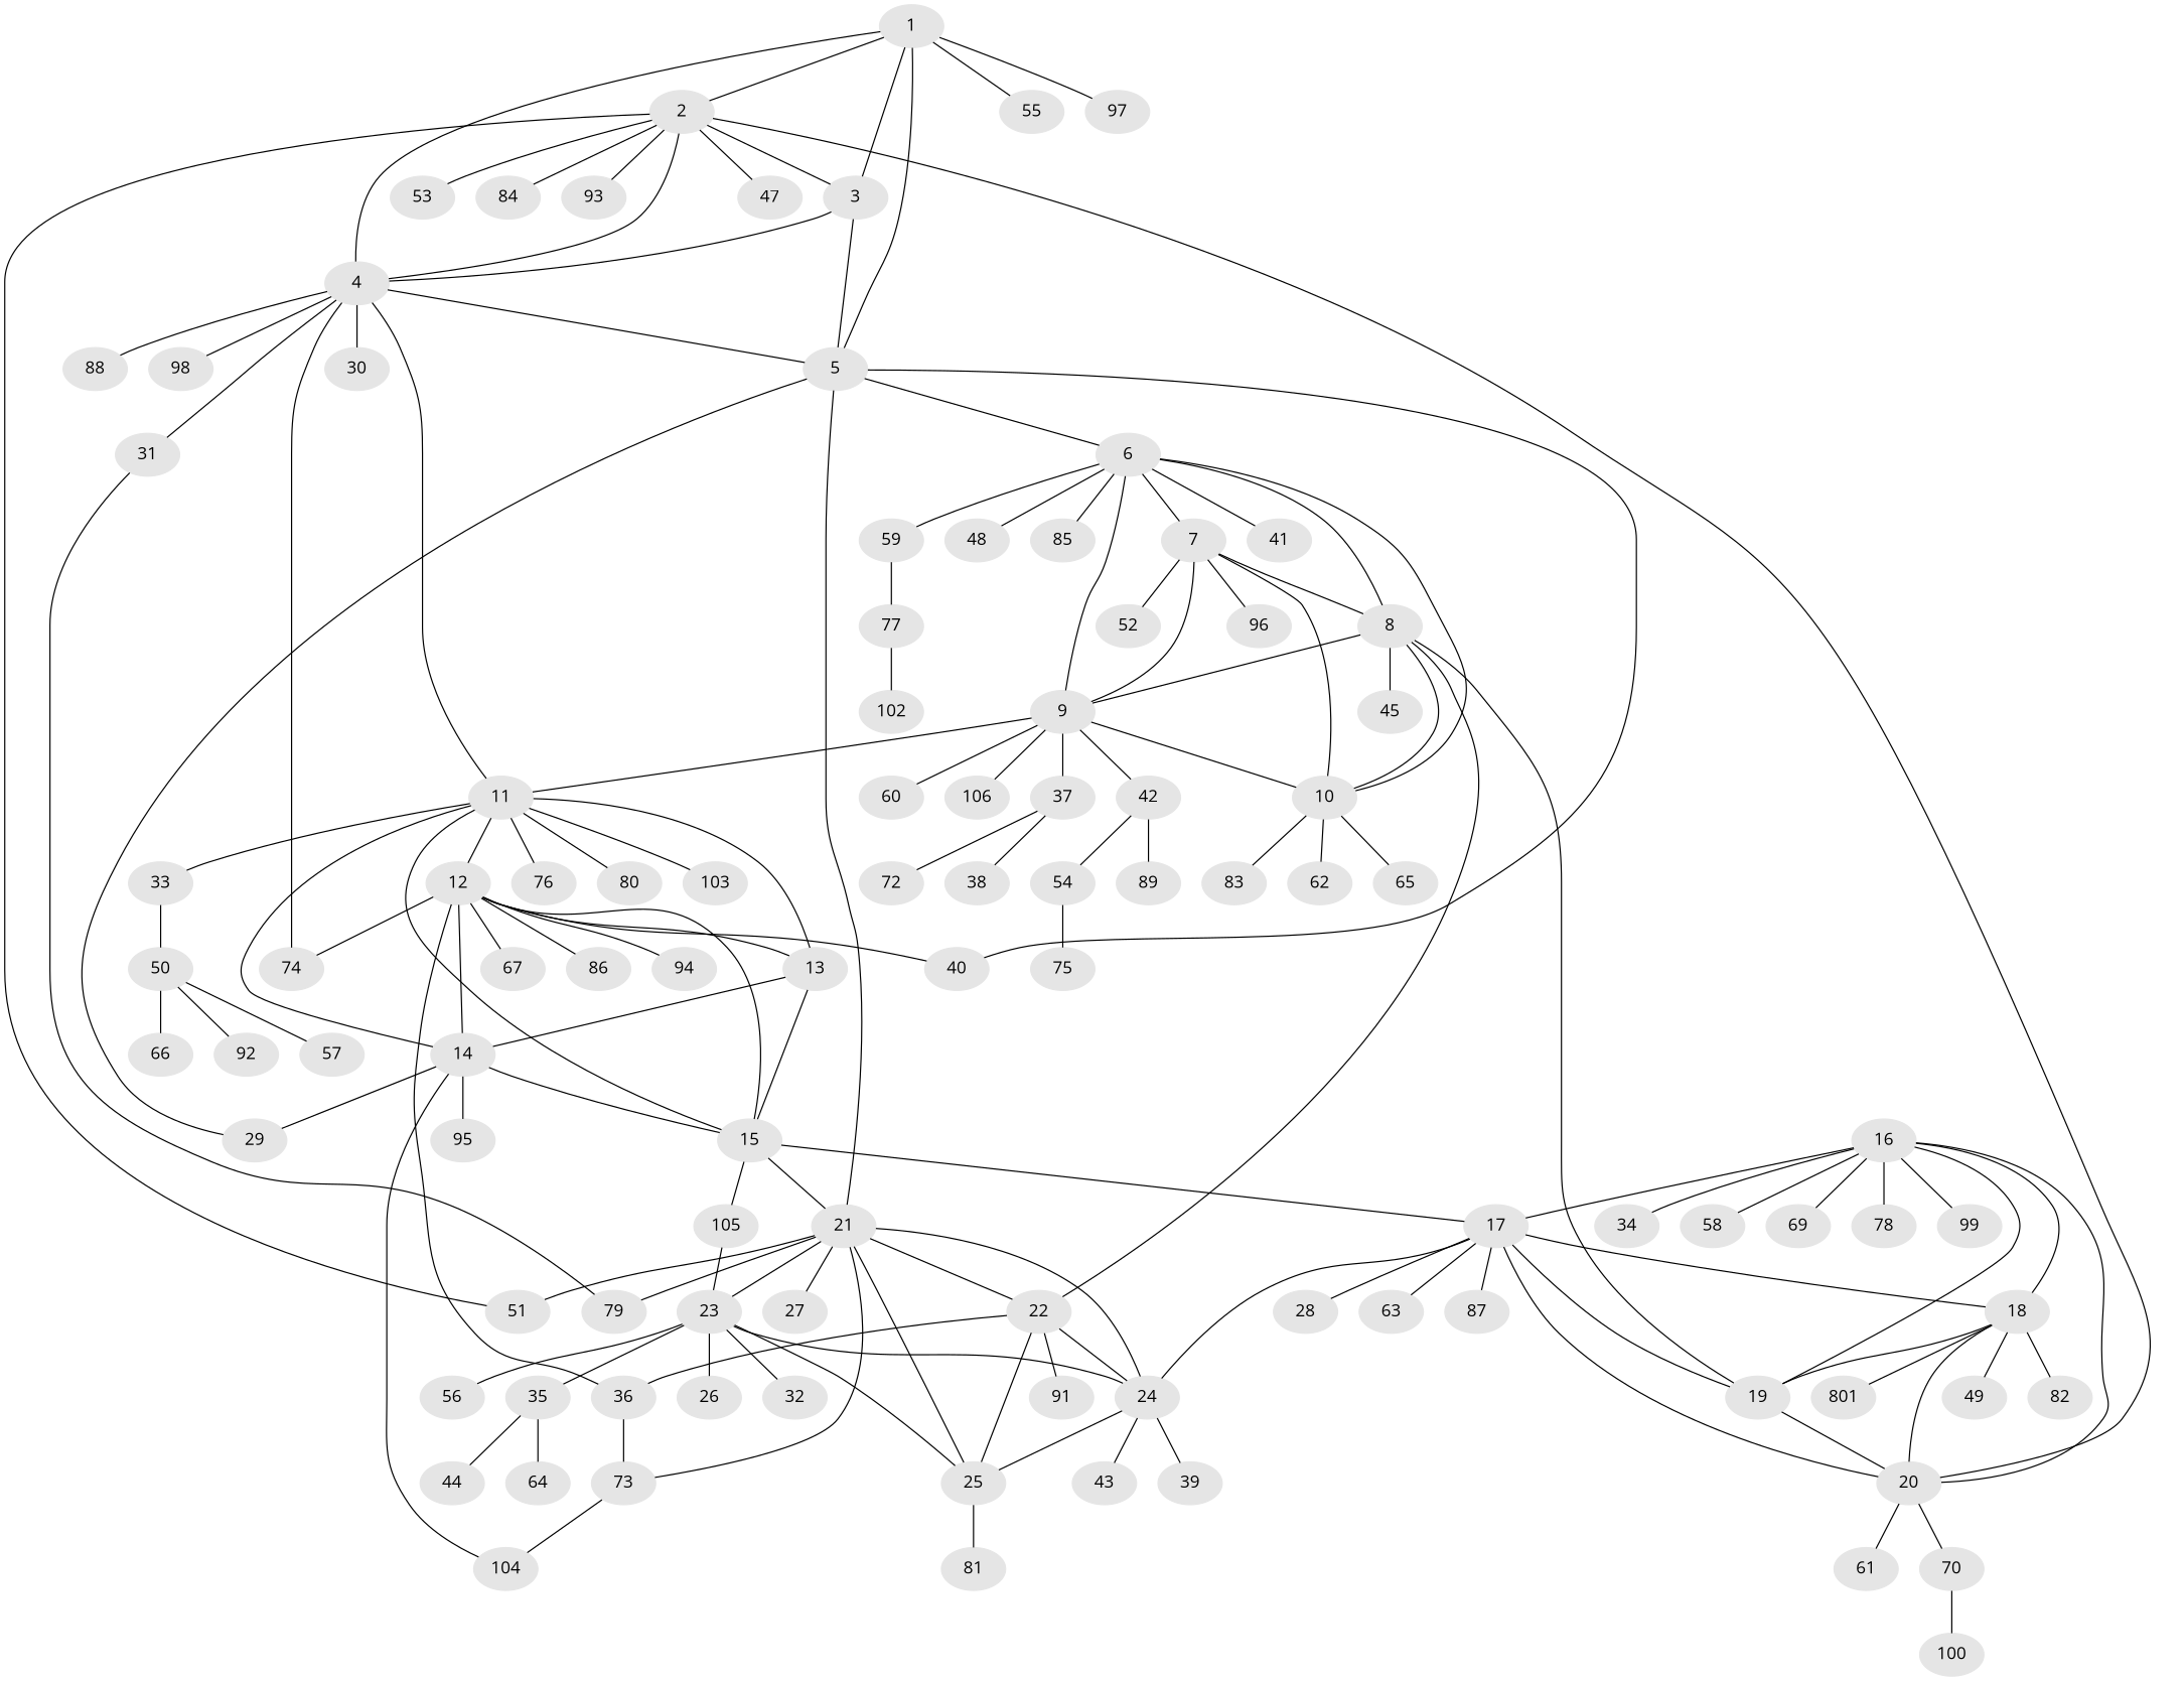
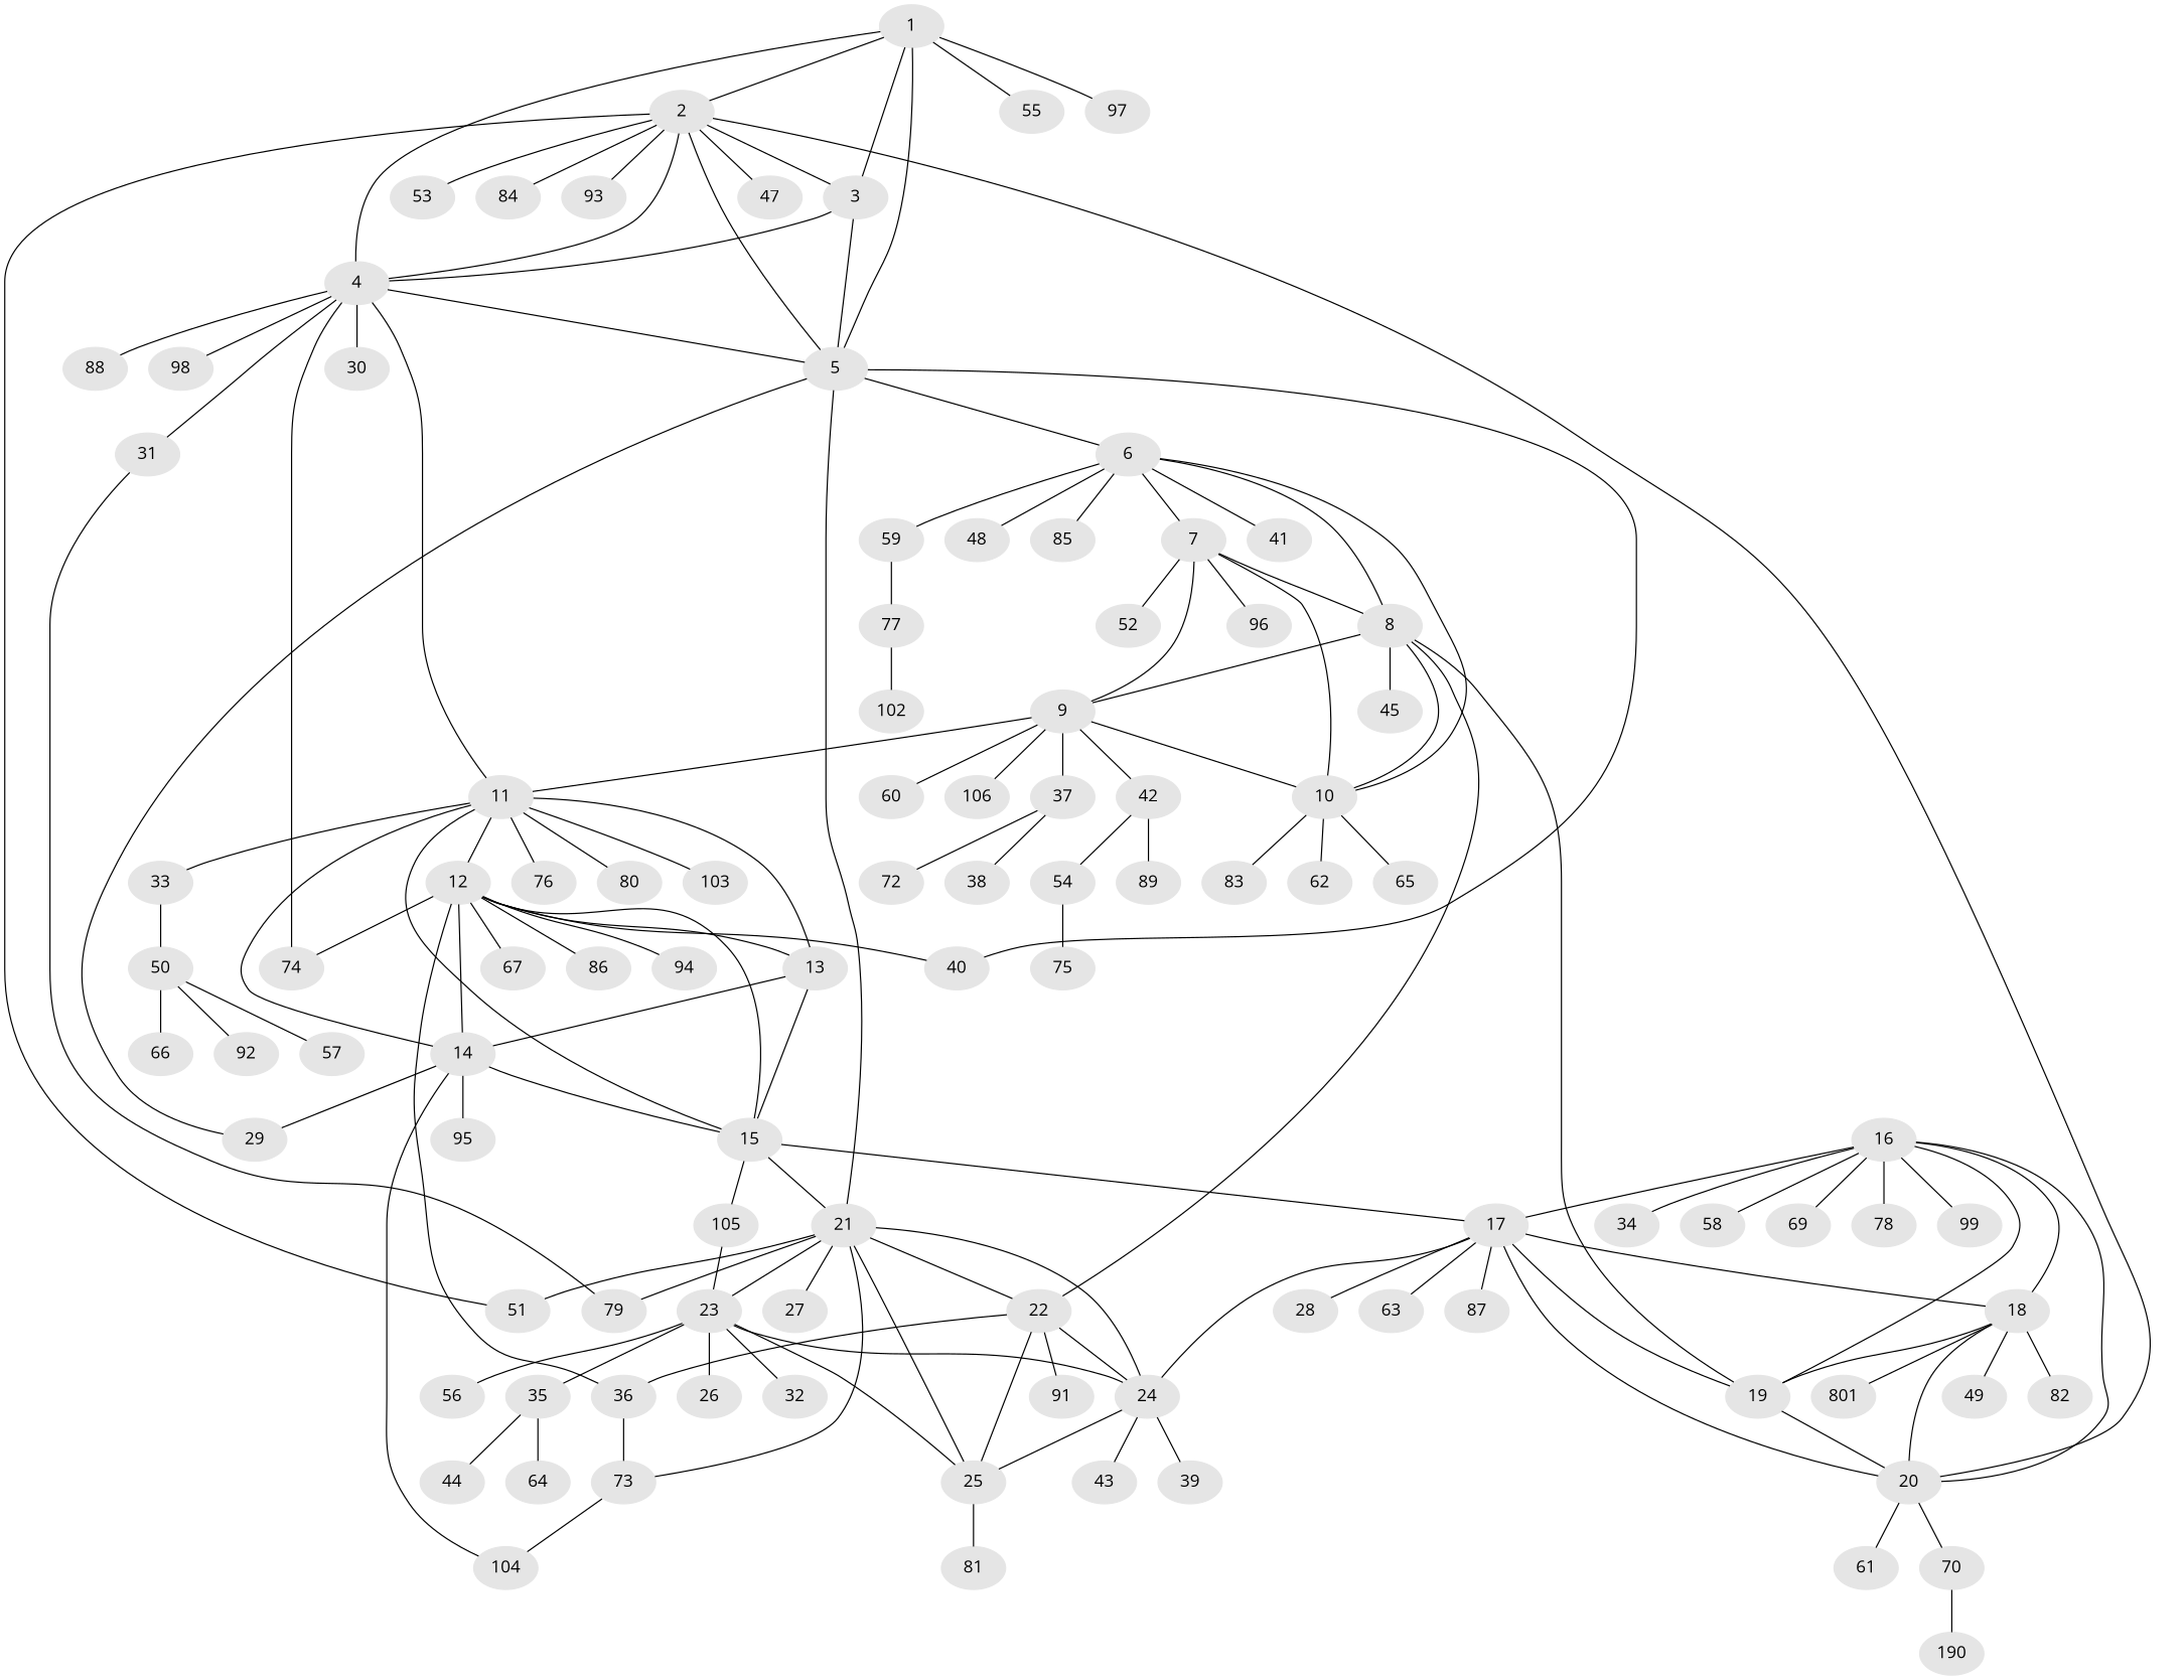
  graph {
    fontname="Open Sans"
    node [color=gray90 fontname="Open Sans" style=filled]
    edge [fontname="Open Sans"]
    1
    2
    3
    4
    5
    55
    97
    20
    47
    51
    53
    84
    93
    11
    30
    31
    74
    88
    98
    6
    21
    29
    40
    61
    70
    12
    13
    14
    15
    33
    76
    80
    103
    79
    7
    8
    9
    10
    41
    48
    59
    85
    22
    24
    23
    25
    27
    73
    52
    96
    19
    45
    37
    42
    60
    106
    62
    65
    83
    77
    36
    91
    38
    72
    54
    89
    67
    86
    94
    95
    104
    17
    105
    50
    18
    28
    63
    87
    16
    34
    58
    69
    78
    99
    49
    82
    n87 [label=801]
    39
    43
-   100
+   100 [label=190]
    26
    32
    35
    56
    81
    44
    64
    57
    66
    92
    75
    102
    1 -- 2
    1 -- 3
    1 -- 4
    1 -- 5
    1 -- 55
    1 -- 97
    2 -- 3
    2 -- 4
+   2 -- 5
    2 -- 20
    2 -- 47
    2 -- 51
    2 -- 53
    2 -- 84
    2 -- 93
    3 -- 4
    3 -- 5
    4 -- 5
    4 -- 11
    4 -- 30
    4 -- 31
    4 -- 74
    4 -- 88
    4 -- 98
    5 -- 6
    5 -- 21
    5 -- 29
    5 -- 40
    20 -- 61
    20 -- 70
    11 -- 12
    11 -- 13
    11 -- 14
    11 -- 15
    11 -- 33
    11 -- 76
    11 -- 80
    11 -- 103
    31 -- 79
    6 -- 7
    6 -- 8
-   6 -- 9
    6 -- 10
    6 -- 41
    6 -- 48
    6 -- 59
    6 -- 85
    21 -- 51
    21 -- 79
    21 -- 22
    21 -- 24
    21 -- 23
    21 -- 25
    21 -- 27
    21 -- 73
    70 -- 100
    12 -- 74
    12 -- 40
    12 -- 13
    12 -- 14
    12 -- 15
    12 -- 36
    12 -- 67
    12 -- 86
    12 -- 94
    13 -- 14
    13 -- 15
    14 -- 29
    14 -- 15
    14 -- 95
    14 -- 104
    15 -- 21
    15 -- 17
    15 -- 105
    33 -- 50
    7 -- 8
    7 -- 9
    7 -- 10
    7 -- 52
    7 -- 96
    8 -- 9
    8 -- 10
    8 -- 22
    8 -- 19
    8 -- 45
    9 -- 11
    9 -- 10
    9 -- 37
    9 -- 42
    9 -- 60
    9 -- 106
    10 -- 62
    10 -- 65
    10 -- 83
    59 -- 77
    22 -- 24
    22 -- 25
    22 -- 36
    22 -- 91
    24 -- 25
    24 -- 39
    24 -- 43
    23 -- 24
    23 -- 25
    23 -- 26
    23 -- 32
    23 -- 35
    23 -- 56
    25 -- 81
    73 -- 104
    19 -- 20
    37 -- 38
    37 -- 72
    42 -- 54
    42 -- 89
    77 -- 102
    36 -- 73
    54 -- 75
    17 -- 20
    17 -- 24
    17 -- 19
    17 -- 18
    17 -- 28
    17 -- 63
    17 -- 87
    105 -- 23
    50 -- 57
    50 -- 66
    50 -- 92
    18 -- 20
    18 -- 19
    18 -- 49
    18 -- 82
    18 -- n87
    16 -- 20
    16 -- 19
    16 -- 17
    16 -- 18
    16 -- 34
    16 -- 58
    16 -- 69
    16 -- 78
    16 -- 99
    35 -- 44
    35 -- 64
  }
